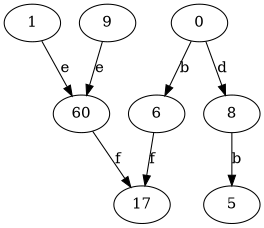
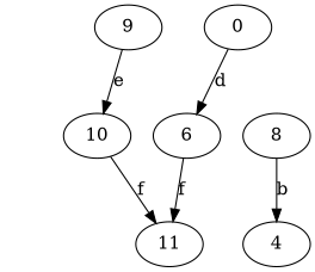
  strict digraph {
-   1
-   10 [label=60]
-   11 [label=17]
+   10
+   11
    0
    6
    8
-   5
+   5 [label=4]
    n8 [label=9]
-   1 -> 10 [label=e]
    10 -> 11 [label=f]
-   0 -> 6 [label=b]
-   0 -> 8 [label=d]
+   0 -> 6 [label=d]
    6 -> 11 [label=f]
    8 -> 5 [label=b]
    n8 -> 10 [label=e]
  }
